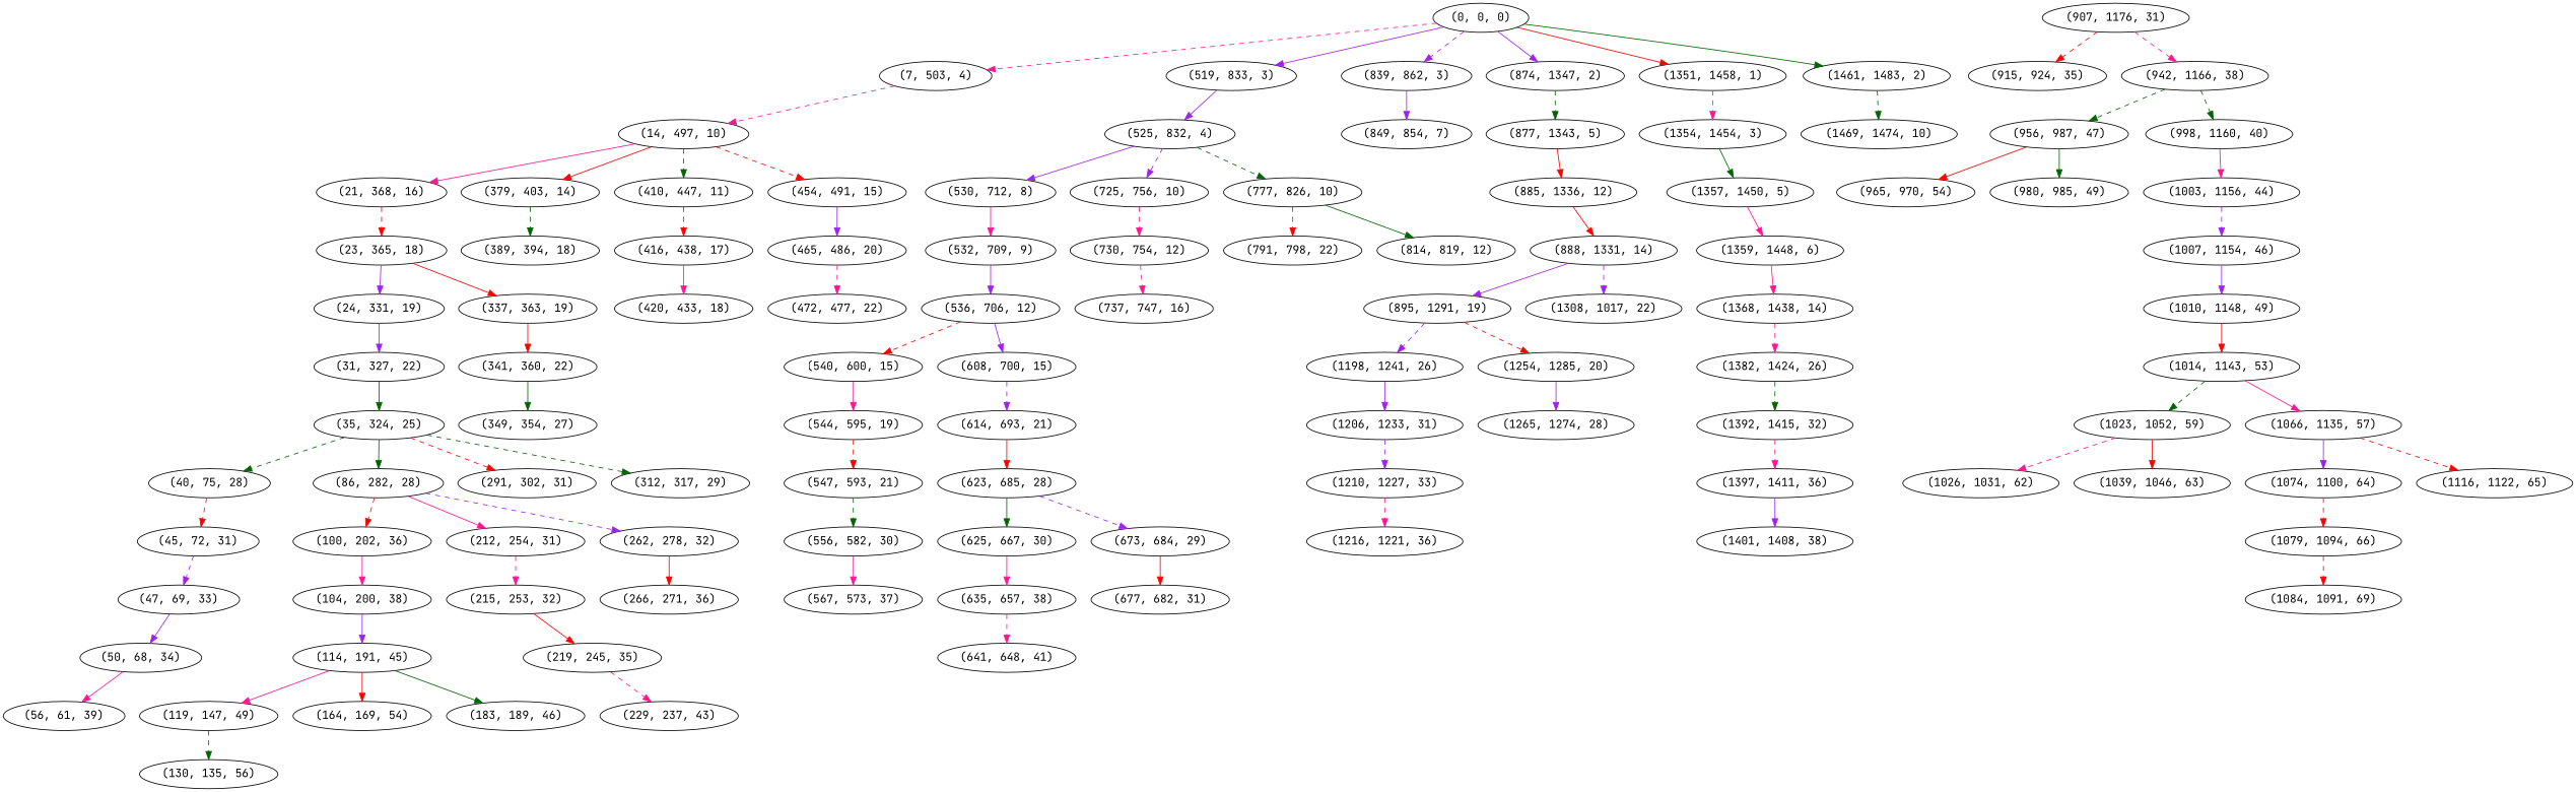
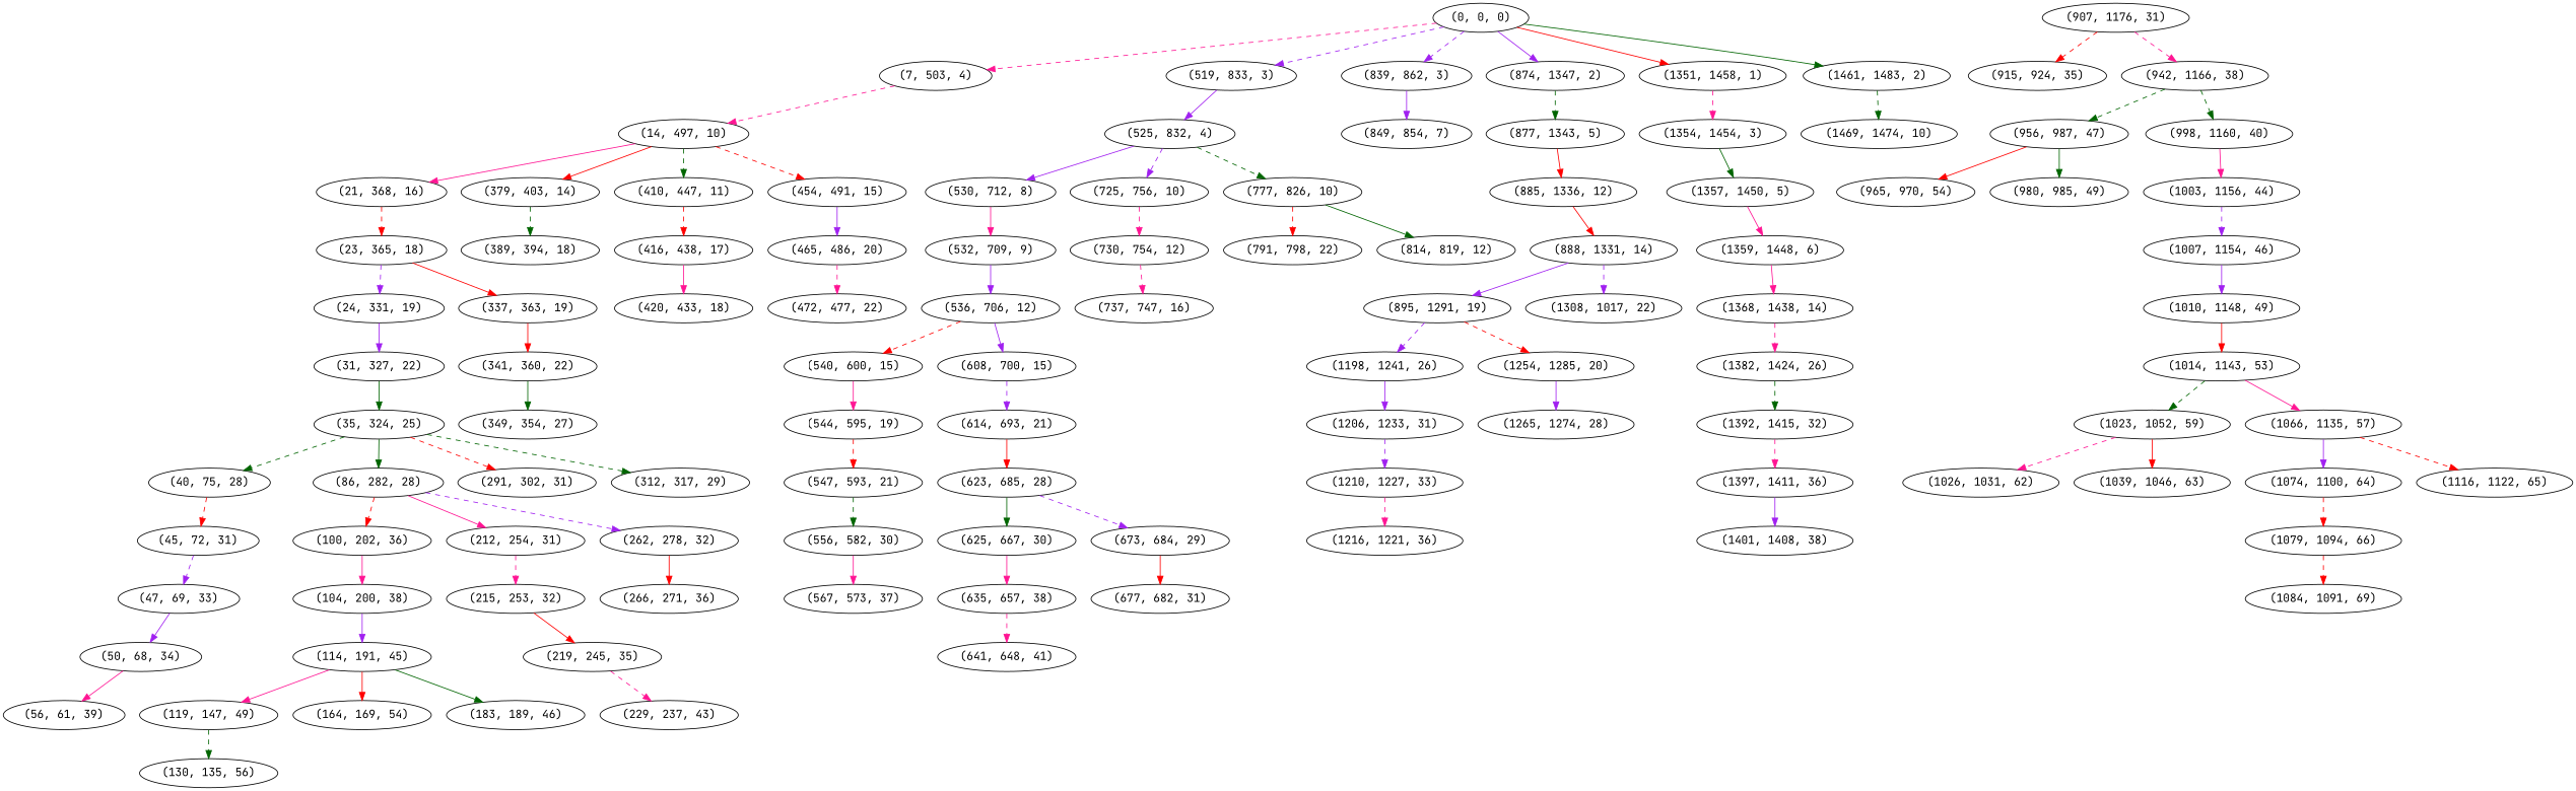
  digraph {
    fontname="JetBrains Mono"
    node [fontname="JetBrains Mono"]
    edge [color=deeppink fontname="JetBrains Mono" style=dashed]
    "(0, 0, 0)"
    "(7, 503, 4)"
    "(519, 833, 3)"
    "(839, 862, 3)"
    "(874, 1347, 2)"
    "(1351, 1458, 1)"
    "(1461, 1483, 2)"
    "(14, 497, 10)"
    "(525, 832, 4)"
    "(849, 854, 7)"
    "(877, 1343, 5)"
    "(1354, 1454, 3)"
    "(1469, 1474, 10)"
    "(21, 368, 16)"
    "(379, 403, 14)"
    "(410, 447, 11)"
    "(454, 491, 15)"
    "(23, 365, 18)"
    "(389, 394, 18)"
    "(416, 438, 17)"
    "(465, 486, 20)"
    "(24, 331, 19)"
    "(337, 363, 19)"
    "(31, 327, 22)"
    "(341, 360, 22)"
    "(35, 324, 25)"
    "(40, 75, 28)"
    "(86, 282, 28)"
    "(291, 302, 31)"
    "(312, 317, 29)"
    "(45, 72, 31)"
    "(100, 202, 36)"
    "(212, 254, 31)"
    "(262, 278, 32)"
    "(47, 69, 33)"
    "(50, 68, 34)"
    "(56, 61, 39)"
    "(104, 200, 38)"
    "(215, 253, 32)"
    "(266, 271, 36)"
    "(114, 191, 45)"
    "(119, 147, 49)"
    "(164, 169, 54)"
    "(183, 189, 46)"
    "(130, 135, 56)"
    "(219, 245, 35)"
    "(229, 237, 43)"
    "(349, 354, 27)"
    "(420, 433, 18)"
    "(472, 477, 22)"
    "(530, 712, 8)"
    "(725, 756, 10)"
    "(777, 826, 10)"
    "(532, 709, 9)"
    "(730, 754, 12)"
    "(791, 798, 22)"
    "(814, 819, 12)"
    "(536, 706, 12)"
    "(540, 600, 15)"
    "(608, 700, 15)"
    "(544, 595, 19)"
    "(614, 693, 21)"
    "(547, 593, 21)"
    "(556, 582, 30)"
    "(567, 573, 37)"
    "(623, 685, 28)"
    "(625, 667, 30)"
    "(673, 684, 29)"
    "(635, 657, 38)"
    "(677, 682, 31)"
    "(641, 648, 41)"
    "(737, 747, 16)"
    "(885, 1336, 12)"
    "(888, 1331, 14)"
    "(895, 1291, 19)"
    n76 [label="(1308, 1017, 22)"]
    "(1198, 1241, 26)"
    "(1254, 1285, 20)"
    "(1206, 1233, 31)"
    "(1265, 1274, 28)"
    "(907, 1176, 31)"
    "(915, 924, 35)"
    "(942, 1166, 38)"
    "(956, 987, 47)"
    "(998, 1160, 40)"
    "(965, 970, 54)"
    "(980, 985, 49)"
    "(1003, 1156, 44)"
    "(1007, 1154, 46)"
    "(1010, 1148, 49)"
    "(1014, 1143, 53)"
    "(1023, 1052, 59)"
    "(1066, 1135, 57)"
    "(1026, 1031, 62)"
    "(1039, 1046, 63)"
    "(1074, 1100, 64)"
    "(1116, 1122, 65)"
    "(1079, 1094, 66)"
    "(1084, 1091, 69)"
    "(1210, 1227, 33)"
    "(1216, 1221, 36)"
    "(1357, 1450, 5)"
    "(1359, 1448, 6)"
    "(1368, 1438, 14)"
    "(1382, 1424, 26)"
    "(1392, 1415, 32)"
    "(1397, 1411, 36)"
    "(1401, 1408, 38)"
    "(0, 0, 0)" -> "(7, 503, 4)"
-   "(0, 0, 0)" -> "(519, 833, 3)" [color=purple style=solid]
+   "(0, 0, 0)" -> "(519, 833, 3)" [color=purple]
    "(0, 0, 0)" -> "(839, 862, 3)" [color=purple]
    "(0, 0, 0)" -> "(874, 1347, 2)" [color=purple style=solid]
    "(0, 0, 0)" -> "(1351, 1458, 1)" [color=red style=solid]
    "(0, 0, 0)" -> "(1461, 1483, 2)" [color=darkgreen style=solid]
    "(7, 503, 4)" -> "(14, 497, 10)"
    "(519, 833, 3)" -> "(525, 832, 4)" [color=purple style=solid]
    "(839, 862, 3)" -> "(849, 854, 7)" [color=purple style=solid]
    "(874, 1347, 2)" -> "(877, 1343, 5)" [color=darkgreen]
    "(1351, 1458, 1)" -> "(1354, 1454, 3)"
    "(1461, 1483, 2)" -> "(1469, 1474, 10)" [color=darkgreen]
    "(14, 497, 10)" -> "(21, 368, 16)" [style=solid]
    "(14, 497, 10)" -> "(379, 403, 14)" [color=red style=solid]
    "(14, 497, 10)" -> "(410, 447, 11)" [color=darkgreen]
    "(14, 497, 10)" -> "(454, 491, 15)" [color=red]
    "(525, 832, 4)" -> "(530, 712, 8)" [color=purple style=solid]
    "(525, 832, 4)" -> "(725, 756, 10)" [color=purple]
    "(525, 832, 4)" -> "(777, 826, 10)" [color=darkgreen]
    "(877, 1343, 5)" -> "(885, 1336, 12)" [color=red style=solid]
    "(1354, 1454, 3)" -> "(1357, 1450, 5)" [color=darkgreen style=solid]
    "(21, 368, 16)" -> "(23, 365, 18)" [color=red]
    "(379, 403, 14)" -> "(389, 394, 18)" [color=darkgreen]
    "(410, 447, 11)" -> "(416, 438, 17)" [color=red]
    "(454, 491, 15)" -> "(465, 486, 20)" [color=purple style=solid]
-   "(23, 365, 18)" -> "(24, 331, 19)" [color=purple style=solid]
+   "(23, 365, 18)" -> "(24, 331, 19)" [color=purple]
    "(23, 365, 18)" -> "(337, 363, 19)" [color=red style=solid]
    "(416, 438, 17)" -> "(420, 433, 18)" [style=solid]
    "(465, 486, 20)" -> "(472, 477, 22)"
    "(24, 331, 19)" -> "(31, 327, 22)" [color=purple style=solid]
    "(337, 363, 19)" -> "(341, 360, 22)" [color=red style=solid]
    "(31, 327, 22)" -> "(35, 324, 25)" [color=darkgreen style=solid]
    "(341, 360, 22)" -> "(349, 354, 27)" [color=darkgreen style=solid]
    "(35, 324, 25)" -> "(40, 75, 28)" [color=darkgreen]
    "(35, 324, 25)" -> "(86, 282, 28)" [color=darkgreen style=solid]
    "(35, 324, 25)" -> "(291, 302, 31)" [color=red]
    "(35, 324, 25)" -> "(312, 317, 29)" [color=darkgreen]
    "(40, 75, 28)" -> "(45, 72, 31)" [color=red]
    "(86, 282, 28)" -> "(100, 202, 36)" [color=red]
    "(86, 282, 28)" -> "(212, 254, 31)" [style=solid]
    "(86, 282, 28)" -> "(262, 278, 32)" [color=purple]
    "(45, 72, 31)" -> "(47, 69, 33)" [color=purple]
    "(100, 202, 36)" -> "(104, 200, 38)" [style=solid]
    "(212, 254, 31)" -> "(215, 253, 32)"
    "(262, 278, 32)" -> "(266, 271, 36)" [color=red style=solid]
    "(47, 69, 33)" -> "(50, 68, 34)" [color=purple style=solid]
    "(50, 68, 34)" -> "(56, 61, 39)" [style=solid]
    "(104, 200, 38)" -> "(114, 191, 45)" [color=purple style=solid]
    "(215, 253, 32)" -> "(219, 245, 35)" [color=red style=solid]
    "(114, 191, 45)" -> "(119, 147, 49)" [style=solid]
    "(114, 191, 45)" -> "(164, 169, 54)" [color=red style=solid]
    "(114, 191, 45)" -> "(183, 189, 46)" [color=darkgreen style=solid]
    "(119, 147, 49)" -> "(130, 135, 56)" [color=darkgreen]
    "(219, 245, 35)" -> "(229, 237, 43)"
    "(530, 712, 8)" -> "(532, 709, 9)" [style=solid]
    "(725, 756, 10)" -> "(730, 754, 12)"
    "(777, 826, 10)" -> "(791, 798, 22)" [color=red]
    "(777, 826, 10)" -> "(814, 819, 12)" [color=darkgreen style=solid]
    "(532, 709, 9)" -> "(536, 706, 12)" [color=purple style=solid]
    "(730, 754, 12)" -> "(737, 747, 16)"
    "(536, 706, 12)" -> "(540, 600, 15)" [color=red]
    "(536, 706, 12)" -> "(608, 700, 15)" [color=purple style=solid]
    "(540, 600, 15)" -> "(544, 595, 19)" [style=solid]
    "(608, 700, 15)" -> "(614, 693, 21)" [color=purple]
    "(544, 595, 19)" -> "(547, 593, 21)" [color=red]
    "(614, 693, 21)" -> "(623, 685, 28)" [color=red style=solid]
    "(547, 593, 21)" -> "(556, 582, 30)" [color=darkgreen]
    "(556, 582, 30)" -> "(567, 573, 37)" [style=solid]
    "(623, 685, 28)" -> "(625, 667, 30)" [color=darkgreen style=solid]
    "(623, 685, 28)" -> "(673, 684, 29)" [color=purple]
    "(625, 667, 30)" -> "(635, 657, 38)" [style=solid]
    "(673, 684, 29)" -> "(677, 682, 31)" [color=red style=solid]
    "(635, 657, 38)" -> "(641, 648, 41)"
    "(885, 1336, 12)" -> "(888, 1331, 14)" [color=red style=solid]
    "(888, 1331, 14)" -> "(895, 1291, 19)" [color=purple style=solid]
    "(888, 1331, 14)" -> n76 [color=purple]
    "(895, 1291, 19)" -> "(1198, 1241, 26)" [color=purple]
    "(895, 1291, 19)" -> "(1254, 1285, 20)" [color=red]
    "(1198, 1241, 26)" -> "(1206, 1233, 31)" [color=purple style=solid]
    "(1254, 1285, 20)" -> "(1265, 1274, 28)" [color=purple style=solid]
    "(1206, 1233, 31)" -> "(1210, 1227, 33)" [color=purple]
    "(907, 1176, 31)" -> "(915, 924, 35)" [color=red]
    "(907, 1176, 31)" -> "(942, 1166, 38)"
    "(942, 1166, 38)" -> "(956, 987, 47)" [color=darkgreen]
    "(942, 1166, 38)" -> "(998, 1160, 40)" [color=darkgreen]
    "(956, 987, 47)" -> "(965, 970, 54)" [color=red style=solid]
    "(956, 987, 47)" -> "(980, 985, 49)" [color=darkgreen style=solid]
    "(998, 1160, 40)" -> "(1003, 1156, 44)" [style=solid]
    "(1003, 1156, 44)" -> "(1007, 1154, 46)" [color=purple]
    "(1007, 1154, 46)" -> "(1010, 1148, 49)" [color=purple style=solid]
    "(1010, 1148, 49)" -> "(1014, 1143, 53)" [color=red style=solid]
    "(1014, 1143, 53)" -> "(1023, 1052, 59)" [color=darkgreen]
    "(1014, 1143, 53)" -> "(1066, 1135, 57)" [style=solid]
    "(1023, 1052, 59)" -> "(1026, 1031, 62)"
    "(1023, 1052, 59)" -> "(1039, 1046, 63)" [color=red style=solid]
    "(1066, 1135, 57)" -> "(1074, 1100, 64)" [color=purple style=solid]
    "(1066, 1135, 57)" -> "(1116, 1122, 65)" [color=red]
    "(1074, 1100, 64)" -> "(1079, 1094, 66)" [color=red]
    "(1079, 1094, 66)" -> "(1084, 1091, 69)" [color=red]
    "(1210, 1227, 33)" -> "(1216, 1221, 36)"
    "(1357, 1450, 5)" -> "(1359, 1448, 6)" [style=solid]
    "(1359, 1448, 6)" -> "(1368, 1438, 14)" [style=solid]
    "(1368, 1438, 14)" -> "(1382, 1424, 26)"
    "(1382, 1424, 26)" -> "(1392, 1415, 32)" [color=darkgreen]
    "(1392, 1415, 32)" -> "(1397, 1411, 36)"
    "(1397, 1411, 36)" -> "(1401, 1408, 38)" [color=purple style=solid]
  }
